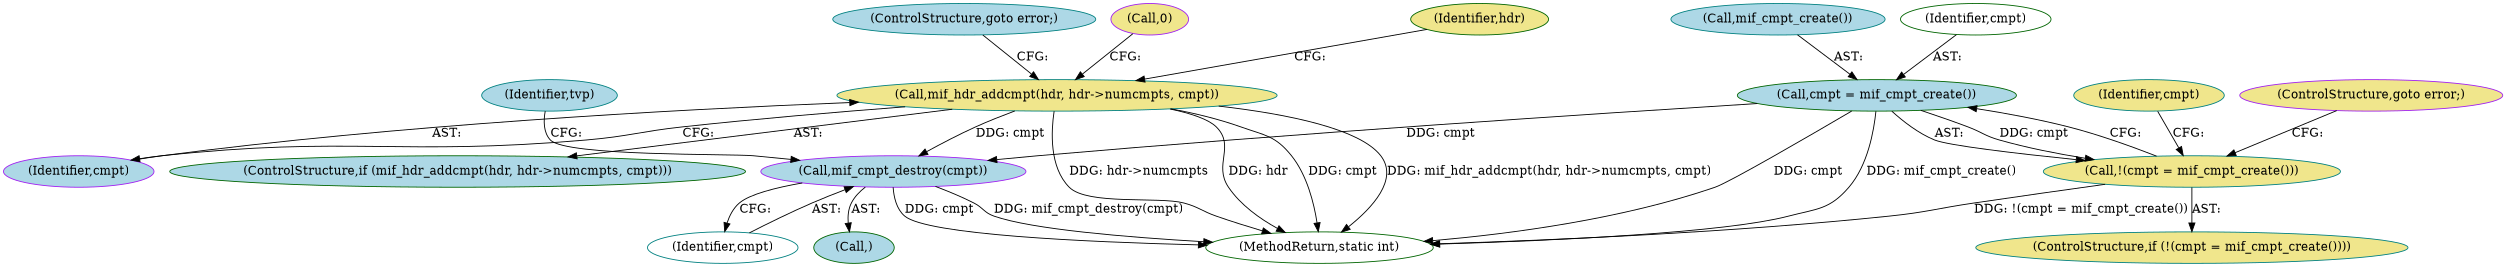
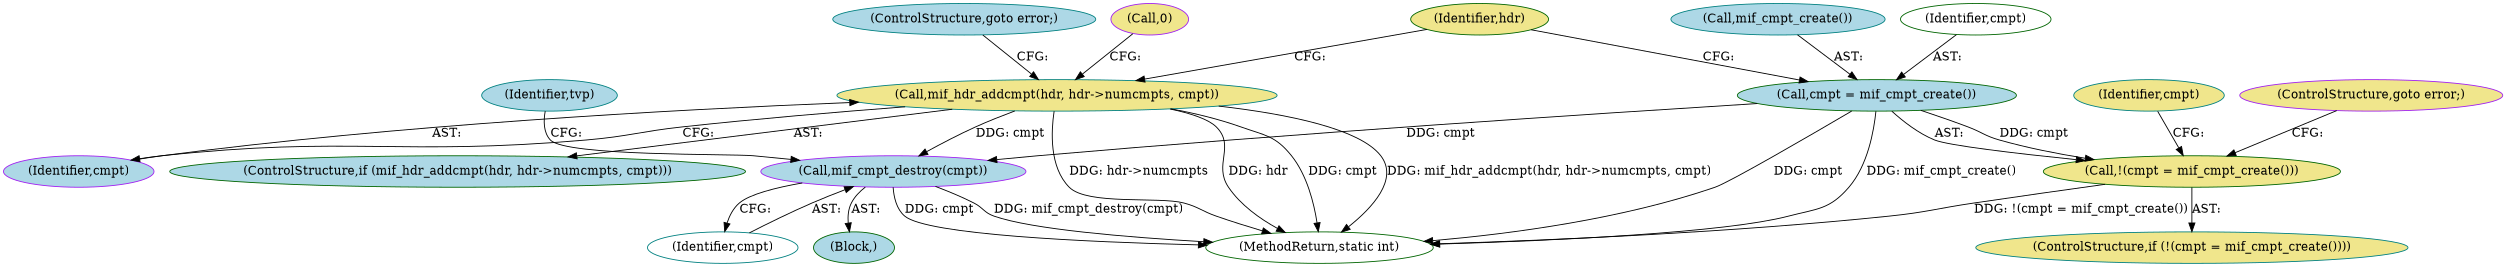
  digraph {
    node [color=teal fillcolor=lightblue style=filled]
    n1 [color=darkgreen label="(Call,cmpt = mif_cmpt_create())"]
-   n2 [fillcolor=khaki label="(Call,!(cmpt = mif_cmpt_create()))"]
+   n2 [color=darkgreen fillcolor=khaki label="(Call,!(cmpt = mif_cmpt_create()))"]
    n3 [color=purple label="(Call,mif_cmpt_destroy(cmpt))"]
    n4 [color=darkgreen fillcolor=white label="(MethodReturn,static int)"]
    n5 [fillcolor=khaki label="(ControlStructure,if (!(cmpt = mif_cmpt_create())))"]
    n6 [fillcolor=khaki label="(Call,mif_hdr_addcmpt(hdr, hdr->numcmpts, cmpt))"]
    n7 [color=purple label="(Identifier,cmpt)"]
    n8 [color=darkgreen label="(ControlStructure,if (mif_hdr_addcmpt(hdr, hdr->numcmpts, cmpt)))"]
    n9 [fillcolor=white label="(Identifier,cmpt)"]
-   n10 [color=darkgreen label="(Call,)"]
+   n10 [color=darkgreen label="(Block,)"]
    n11 [label="(Call,mif_cmpt_create())"]
    n12 [color=darkgreen fillcolor=white label="(Identifier,cmpt)"]
    n13 [color=purple fillcolor=khaki label="(Call,0)"]
    n14 [fillcolor=khaki label="(Identifier,cmpt)"]
    n15 [color=purple fillcolor=khaki label="(ControlStructure,goto error;)"]
    n16 [color=darkgreen fillcolor=khaki label="(Identifier,hdr)"]
    n17 [label="(ControlStructure,goto error;)"]
    n18 [label="(Identifier,tvp)"]
    n1 -> n2 [label="AST: "]
    n1 -> n2 [label="DDG: cmpt"]
    n1 -> n3 [label="DDG: cmpt"]
    n1 -> n4 [label="DDG: mif_cmpt_create()"]
    n1 -> n4 [label="DDG: cmpt"]
-   n2 -> n1 [label="CFG: "]
+   n16 -> n1 [label="CFG: "]
    n2 -> n4 [label="DDG: !(cmpt = mif_cmpt_create())"]
    n2 -> n5 [label="AST: "]
    n3 -> n4 [label="DDG: cmpt"]
    n3 -> n4 [label="DDG: mif_cmpt_destroy(cmpt)"]
    n3 -> n9 [label="CFG: "]
    n3 -> n10 [label="AST: "]
    n6 -> n3 [label="DDG: cmpt"]
    n6 -> n4 [label="DDG: cmpt"]
    n6 -> n4 [label="DDG: mif_hdr_addcmpt(hdr, hdr->numcmpts, cmpt)"]
    n6 -> n4 [label="DDG: hdr->numcmpts"]
    n6 -> n4 [label="DDG: hdr"]
    n6 -> n7 [label="CFG: "]
    n6 -> n8 [label="AST: "]
    n7 -> n6 [label="AST: "]
    n9 -> n3 [label="AST: "]
    n11 -> n1 [label="AST: "]
    n12 -> n1 [label="AST: "]
    n13 -> n6 [label="CFG: "]
    n14 -> n2 [label="CFG: "]
    n15 -> n2 [label="CFG: "]
    n16 -> n6 [label="CFG: "]
    n17 -> n6 [label="CFG: "]
    n18 -> n3 [label="CFG: "]
  }
